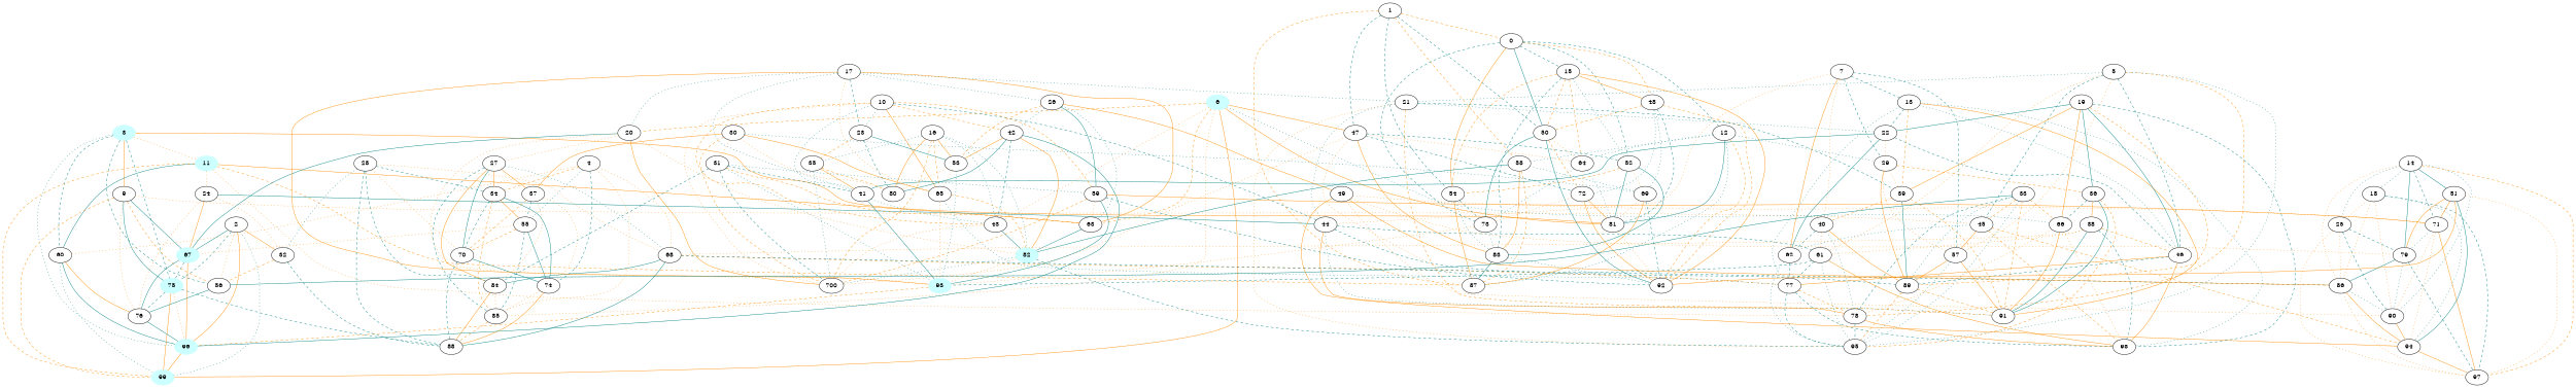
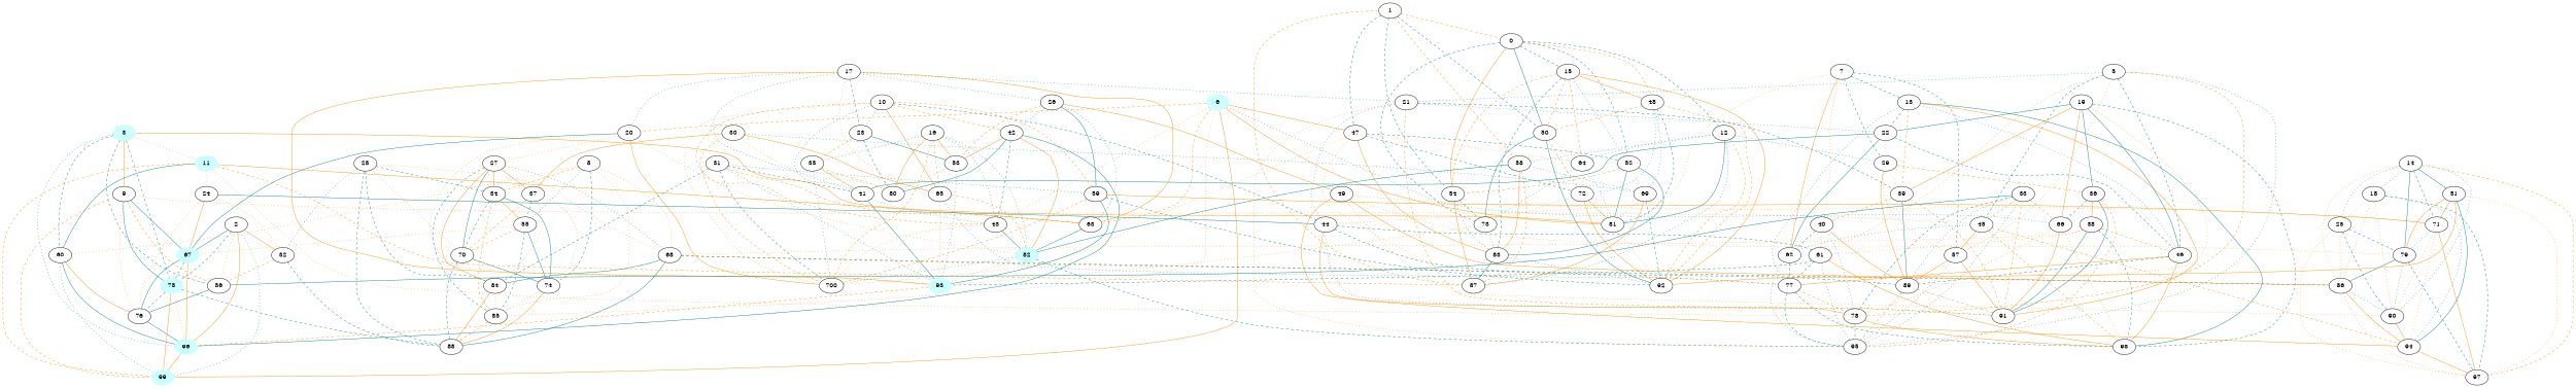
  graph {
    edge [color=darkorange style=dotted]
    3 [color="#CCFFFF" style=filled]
    11 [color="#CCFFFF" style=filled]
    75 [color="#CCFFFF" style=filled]
    96 [color="#CCFFFF" style=filled]
    56
    9
    60
    81
    99 [color="#CCFFFF" style=filled]
    63
    87
    78
    24
    76
    88
    67 [color="#CCFFFF" style=filled]
    45
    92
    6 [color="#CCFFFF" style=filled]
    47
    85
    20
    43
    66
    n25 [label=700]
    52
    64
    83
    72
    82 [color="#CCFFFF" style=filled]
    93 [color="#CCFFFF" style=filled]
    27
    91
    98
    95
    32
    44
    1
    n39 [label=0]
    50
    54
    58
    12
    15
    48
    73
    69
    29
    2
    57
    62
    94
-   4
+   4 [label=8]
    34
    55
    68
    74
    70
    77
    86
    84
    90
    97
    5
    21
    46
    61
    22
    39
    89
    41
    40
    37
    7
    13
    36
    38
    10
    23
    42
    59
    65
    35
    53
    80
    71
    79
    14
    18
    25
    51
    16
    17
    26
    49
    19
    28
    30
    31
    33
    3 -- 11
    3 -- 75 [color=teal style=dashed]
    3 -- 96 [color=teal]
    3 -- 56 [color=teal style=dashed]
    3 -- 9 [style=solid]
    3 -- 60 [color=teal style=dashed]
    3 -- 81 [style=solid]
    11 -- 60 [color=teal style=solid]
    11 -- 99 [style=dashed]
    11 -- 63 [style=solid]
    11 -- 87 [style=dashed]
    11 -- 78
    11 -- 24
    75 -- 96
    75 -- 99 [style=solid]
    75 -- 76 [color=teal style=dashed]
    75 -- 88 [color=teal style=dashed]
    96 -- 99 [style=solid]
    56 -- 76 [color=teal style=solid]
    9 -- 75 [color=teal style=solid]
    9 -- 56 [style=dashed]
    9 -- 99 [style=dashed]
    9 -- 76
    9 -- 67 [color=teal style=solid]
    9 -- 45
    60 -- 96 [color=teal style=solid]
    60 -- 99 [color=teal]
    60 -- 76 [style=solid]
    81 -- 92
    63 -- 82 [color=teal style=solid]
    78 -- 98 [style=solid]
    78 -- 95 [color=teal style=dashed]
    24 -- 76
    24 -- 67 [style=solid]
    24 -- 32
    24 -- 44 [color=teal style=solid]
    76 -- 96 [color=teal style=solid]
    67 -- 75 [color=teal style=dashed]
    67 -- 96 [style=solid]
    67 -- 76 [color=teal style=solid]
    45 -- 98 [style=dashed]
    45 -- 57 [style=solid]
    45 -- 62 [color=teal]
    45 -- 94 [style=dashed]
    6 -- 81 [style=solid]
    6 -- 99 [style=solid]
    6 -- 63 [style=dashed]
    6 -- 47 [style=solid]
    6 -- 85
    6 -- 20 [style=dashed]
    6 -- 43
    6 -- 66 [color=teal]
    47 -- 87
    47 -- n25
    47 -- 52 [color=teal style=dashed]
    47 -- 64
    47 -- 83 [style=solid]
    47 -- 72 [color=teal style=dashed]
    85 -- 88 [style=dashed]
    20 -- 67 [color=teal style=solid]
    20 -- n25 [style=solid]
    20 -- 82
    20 -- 93
    20 -- 27
    43 -- n25
    43 -- 82 [color=teal style=solid]
    66 -- 78
    66 -- 91 [style=solid]
    66 -- 98
    52 -- 81 [color=teal style=solid]
    52 -- 83 [color=teal style=solid]
    52 -- 54 [style=dashed]
    52 -- 69
    64 -- 81 [color=teal]
    64 -- 72
    64 -- 73 [color=teal]
    83 -- 87 [color=teal style=solid]
    83 -- 92 [color=teal]
    72 -- 81 [style=solid]
    72 -- 92 [style=solid]
    72 -- 73
    82 -- n25 [color=teal]
    82 -- 93
    82 -- 95 [color=teal style=dashed]
    93 -- 96 [style=dashed]
    27 -- 85 [color=teal style=dashed]
    27 -- 34 [style=solid]
    27 -- 68 [color=teal]
    27 -- 70 [color=teal style=solid]
    27 -- 84 [style=solid]
    27 -- 37 [style=solid]
    32 -- 56 [style=dashed]
    32 -- 88 [color=teal style=dashed]
    44 -- 78 [style=solid]
    44 -- 91 [color=teal]
    44 -- 61 [color=teal style=dashed]
    44 -- 89 [color=teal style=dashed]
    1 -- 87 [style=dashed]
    1 -- 47 [color=teal style=dashed]
    1 -- n39 [style=dashed]
    1 -- 50 [color=teal style=dashed]
    1 -- 54 [color=teal style=dashed]
    1 -- 58 [style=dashed]
    n39 -- 52 [color=teal style=dashed]
    n39 -- 50 [color=teal style=solid]
    n39 -- 54 [style=solid]
    n39 -- 12 [color=teal style=dashed]
    n39 -- 15 [color=teal style=dashed]
    n39 -- 48 [style=dashed]
    n39 -- 73 [color=teal style=dashed]
    50 -- 92 [color=teal style=solid]
    50 -- 64
    50 -- 72 [style=dashed]
    50 -- 73 [color=teal style=solid]
    54 -- 87 [style=solid]
    54 -- 83 [color=teal]
    54 -- 73 [color=teal style=dashed]
    58 -- 87 [style=dashed]
    58 -- 83 [style=solid]
    58 -- 82 [color=teal style=solid]
    58 -- 69 [color=teal]
    12 -- 81 [color=teal style=solid]
    12 -- 87 [color=teal]
    12 -- 92 [style=dashed]
    12 -- 64 [color=teal]
    12 -- 58 [color=teal]
    12 -- 29 [color=teal]
    15 -- 92 [style=solid]
    15 -- 52 [color=teal]
    15 -- 64 [style=dashed]
    15 -- 83 [color=teal style=dashed]
    15 -- 50 [style=dashed]
    15 -- 54 [style=dashed]
    15 -- 48 [style=solid]
    48 -- 81 [color=teal style=dashed]
    48 -- 92 [style=dashed]
    48 -- 72 [color=teal]
    48 -- 50 [style=dashed]
    48 -- 69 [color=teal]
    73 -- 83 [color=teal]
    73 -- 93
    69 -- 81
    69 -- 87 [style=solid]
    69 -- 92 [color=teal style=dashed]
    29 -- 57
    29 -- 39
    29 -- 89 [style=solid]
    29 -- 36 [style=dashed]
    2 -- 75 [color=teal style=dashed]
    2 -- 96 [style=solid]
    2 -- 56
    2 -- 99 [color=teal]
    2 -- 67 [color=teal style=solid]
    2 -- 32 [style=solid]
    57 -- 91 [style=solid]
    57 -- 95 [color=teal]
    57 -- 89 [style=solid]
    62 -- 95 [color=teal]
    62 -- 77 [color=teal style=dashed]
    94 -- 97 [style=solid]
    4 -- 60
    4 -- 85
    4 -- 34 [style=dashed]
    4 -- 55 [color=teal]
    4 -- 68
    4 -- 74 [color=teal style=dashed]
    34 -- 85 [style=dashed]
    34 -- 55 [style=solid]
    34 -- 74 [color=teal style=solid]
    34 -- 70 [color=teal style=dashed]
    55 -- 67
    55 -- 85 [color=teal style=dashed]
    55 -- 74 [color=teal style=solid]
    55 -- 70 [style=dashed]
    68 -- 88 [color=teal style=solid]
    68 -- 77 [style=dashed]
    68 -- 86 [color=teal style=dashed]
    68 -- 84 [color=teal style=solid]
    74 -- 88 [style=solid]
    74 -- 85
    70 -- 88 [color=teal style=dashed]
    70 -- 74 [color=teal style=solid]
    77 -- 78 [style=dashed]
    77 -- 98 [color=teal style=dashed]
    77 -- 95 [color=teal style=dashed]
    86 -- 94 [style=solid]
    86 -- 90 [color=teal]
    86 -- 97
    84 -- 88 [style=solid]
    84 -- 85
    90 -- 94 [style=solid]
    5 -- 78 [style=dashed]
    5 -- 45 [color=teal style=dashed]
    5 -- 95 [color=teal]
    5 -- 57
    5 -- 21 [color=teal]
    5 -- 46 [color=teal style=dashed]
    5 -- 61
    21 -- 91 [style=dashed]
    21 -- 95
    21 -- 44 [color=teal]
    21 -- 22 [color=teal]
    21 -- 39 [color=teal style=dashed]
    46 -- 98 [style=solid]
    46 -- 77 [style=solid]
    46 -- 89 [color=teal style=dashed]
    61 -- 93 [color=teal style=dashed]
    61 -- 98 [style=solid]
    61 -- 95 [color=teal]
    61 -- 77 [color=teal style=dashed]
    22 -- 29
    22 -- 62 [color=teal style=solid]
    22 -- 46 [color=teal style=dashed]
    22 -- 41 [color=teal style=solid]
    39 -- 91 [style=dashed]
    39 -- 89 [color=teal style=solid]
    39 -- 40 [style=dashed]
    89 -- 91 [style=dashed]
    89 -- 95 [style=dashed]
    41 -- 43 [color=teal]
    41 -- 93 [color=teal style=solid]
    40 -- 78 [color=teal]
    40 -- 62 [color=teal style=dashed]
    40 -- 61
    40 -- 89 [style=solid]
    37 -- 55 [color=teal style=dashed]
    37 -- 74
    37 -- 70 [style=dashed]
    37 -- 84
    7 -- 44
    7 -- 29 [color=teal style=dashed]
    7 -- 57 [color=teal style=dashed]
    7 -- 62 [style=solid]
    7 -- 40
    7 -- 13 [color=teal style=dashed]
    13 -- 91 [style=solid]
-   13 -- 98 [color=teal]
+   13 -- 98 [color=teal style=solid]
    13 -- 77 [color=teal]
    13 -- 46 [color=teal]
    13 -- 22 [color=teal style=dashed]
    13 -- 39 [style=dashed]
    36 -- 66 [color=teal style=dashed]
    36 -- 91 [color=teal style=solid]
    36 -- 95 [style=dashed]
    36 -- 38 [style=solid]
    38 -- 91 [color=teal style=solid]
    38 -- 98 [color=teal style=dashed]
    38 -- 68
    38 -- 46 [style=dashed]
    38 -- 61
    10 -- 43 [style=dashed]
    10 -- n25
    10 -- 44 [color=teal style=dashed]
    10 -- 41 [color=teal]
    10 -- 23 [color=teal]
    10 -- 42 [style=dashed]
    10 -- 59 [style=dashed]
    10 -- 65 [style=solid]
    23 -- 35 [style=dashed]
    23 -- 53 [color=teal style=solid]
    23 -- 80 [color=teal style=dashed]
    42 -- 96 [color=teal style=solid]
    42 -- 43 [color=teal style=dashed]
    42 -- 82 [style=solid]
    42 -- 53 [style=solid]
    42 -- 80 [color=teal style=solid]
    59 -- 63
    59 -- 92 [color=teal style=dashed]
    59 -- n25 [style=dashed]
    59 -- 93 [color=teal style=solid]
    59 -- 71 [style=solid]
    65 -- 82 [style=dashed]
    65 -- 93
    65 -- 77 [color=teal]
    35 -- n25 [color=teal]
    35 -- 41 [style=solid]
    35 -- 80 [style=dashed]
    53 -- 93 [color=teal]
    53 -- 65
    53 -- 80
    71 -- 94
    71 -- 90
    71 -- 97 [style=solid]
    71 -- 79 [color=teal]
    79 -- 86 [color=teal style=solid]
    79 -- 90 [color=teal]
    79 -- 97 [color=teal style=dashed]
    14 -- 86
    14 -- 90 [color=teal]
    14 -- 97 [style=dashed]
    14 -- 71 [color=teal style=dashed]
    14 -- 79 [color=teal style=solid]
    14 -- 18 [color=teal]
    14 -- 25 [color=teal]
    14 -- 51 [color=teal style=solid]
    18 -- 94 [color=teal]
    18 -- 86
    18 -- 90
    18 -- 97 [color=teal style=dashed]
    18 -- 25
    25 -- 86
    25 -- 90 [color=teal style=dashed]
    25 -- 97
    25 -- 79 [color=teal style=dashed]
    51 -- 92 [style=solid]
    51 -- 94 [color=teal style=solid]
    51 -- 97
    51 -- 71 [style=solid]
    51 -- 79 [style=solid]
    16 -- 43 [color=teal]
    16 -- n25 [style=dashed]
    16 -- 82 [color=teal]
    16 -- 65 [style=dashed]
    16 -- 35 [color=teal]
    16 -- 53 [style=solid]
    16 -- 80 [style=solid]
    17 -- 63 [style=solid]
    17 -- 20 [color=teal]
    17 -- 93 [style=solid]
    17 -- 21 [color=teal]
    17 -- 41 [color=teal]
    17 -- 23 [color=teal style=dashed]
    17 -- 65
    17 -- 26 [color=teal]
    26 -- 63 [color=teal]
    26 -- 42 [color=teal]
    26 -- 59 [color=teal style=solid]
    26 -- 53 [style=dashed]
    26 -- 49 [style=solid]
    49 -- 94 [style=solid]
    49 -- 86 [style=solid]
    49 -- 90
    49 -- 71
    49 -- 79
    19 -- 66 [style=solid]
    19 -- 98 [color=teal style=dashed]
    19 -- 46 [color=teal style=solid]
    19 -- 22 [color=teal style=solid]
    19 -- 39 [style=solid]
-   19 -- 89 [style=dashed]
+   19 -- 89
    19 -- 36 [color=teal style=solid]
    28 -- 88 [color=teal style=dashed]
    28 -- 32 [color=teal]
    28 -- 34 [color=teal style=dashed]
    28 -- 68
    28 -- 70
    28 -- 84 [color=teal style=dashed]
    30 -- n25 [style=dashed]
    30 -- 69 [color=teal]
    30 -- 37 [style=solid]
    30 -- 65 [style=solid]
    30 -- 80
    30 -- 31
    31 -- 63 [style=dashed]
    31 -- n25 [color=teal style=dashed]
    31 -- 93 [color=teal]
    31 -- 84 [color=teal style=dashed]
    31 -- 41 [color=teal style=dashed]
    31 -- 59 [color=teal]
    33 -- 56 [color=teal style=solid]
    33 -- 78 [color=teal style=dashed]
    33 -- 45 [style=dashed]
    33 -- 66 [style=dashed]
    33 -- 91 [style=dashed]
    33 -- 95 [color=teal]
    33 -- 89 [color=teal]
  }
